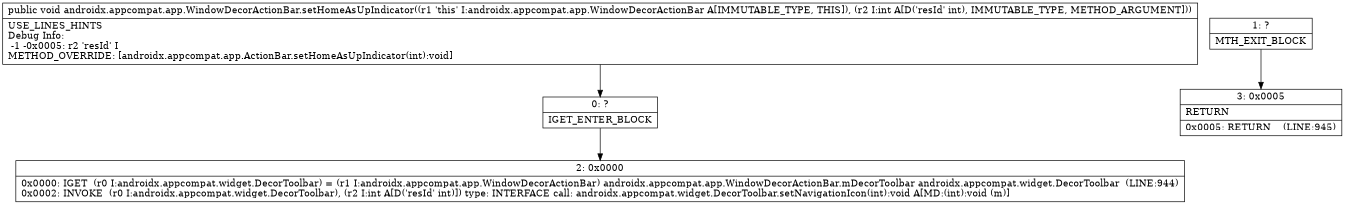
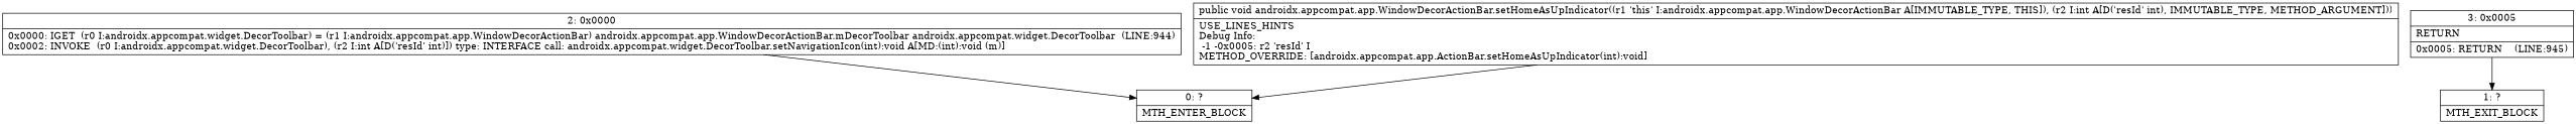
  digraph {
    node [shape=record]
-   n1 [label="{0\:\ ?|IGET_ENTER_BLOCK\l}"]
+   n1 [label="{0\:\ ?|MTH_ENTER_BLOCK\l}"]
    n2 [label="{2\:\ 0x0000|0x0000: IGET  (r0 I:androidx.appcompat.widget.DecorToolbar) = (r1 I:androidx.appcompat.app.WindowDecorActionBar) androidx.appcompat.app.WindowDecorActionBar.mDecorToolbar androidx.appcompat.widget.DecorToolbar  (LINE:944)\l0x0002: INVOKE  (r0 I:androidx.appcompat.widget.DecorToolbar), (r2 I:int A[D('resId' int)]) type: INTERFACE call: androidx.appcompat.widget.DecorToolbar.setNavigationIcon(int):void A[MD:(int):void (m)]\l}"]
    n3 [label="{3\:\ 0x0005|RETURN\l|0x0005: RETURN    (LINE:945)\l}"]
    n4 [label="{1\:\ ?|MTH_EXIT_BLOCK\l}"]
    n5 [label="{public void androidx.appcompat.app.WindowDecorActionBar.setHomeAsUpIndicator((r1 'this' I:androidx.appcompat.app.WindowDecorActionBar A[IMMUTABLE_TYPE, THIS]), (r2 I:int A[D('resId' int), IMMUTABLE_TYPE, METHOD_ARGUMENT]))  | USE_LINES_HINTS\lDebug Info:\l  \-1 \-0x0005: r2 'resId' I\lMETHOD_OVERRIDE: [androidx.appcompat.app.ActionBar.setHomeAsUpIndicator(int):void]\l}"]
-   n1 -> n2
-   n4 -> n3
+   n2 -> n1
+   n3 -> n4
    n5 -> n1
  }
